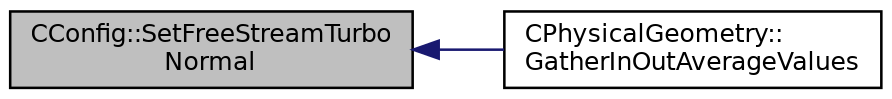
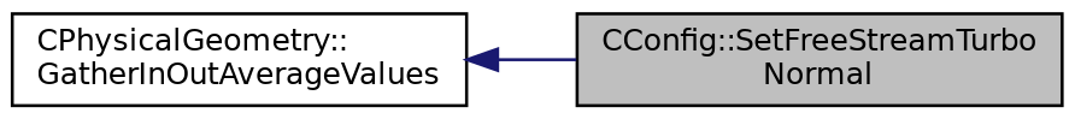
  digraph {
    rankdir=LR
    node [color=black fontname=Helvetica fontsize=10 shape=record style=filled]
    n1 [fillcolor=grey75 fontcolor=black height=0.2 label="CConfig::SetFreeStreamTurbo\lNormal" width=0.4]
    n2 [fillcolor=white height=0.2 label="CPhysicalGeometry::\lGatherInOutAverageValues" width=0.4]
-   n1 -> n2 [color=midnightblue dir=back fontname=Helvetica fontsize=10 labelfontname=Helvetica labelfontsize=10 style=solid]
+   n2 -> n1 [color=midnightblue dir=back fontname=Helvetica fontsize=10 labelfontname=Helvetica labelfontsize=10 style=solid]
  }
